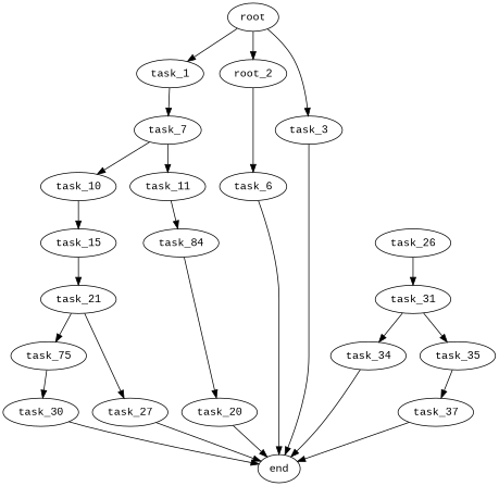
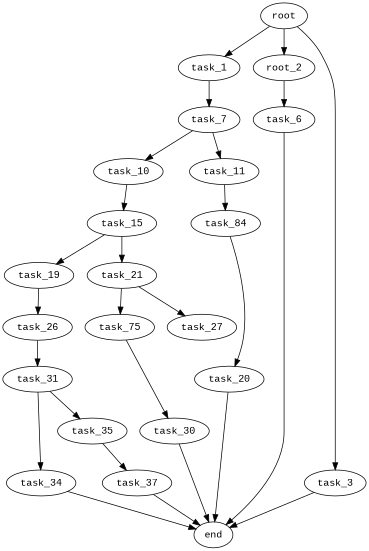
  digraph {
    fontname="Liberation Mono"
    node [fontname="Liberation Mono"]
    edge [fontname="Liberation Mono"]
    root
    task_1
    n3 [label=root_2]
    task_3
    task_7
    task_6
    end
    task_10
    task_11
    task_15
    n11 [label=task_84]
+   task_19
    task_21
    task_20
    task_26
    n16 [label=task_75]
    task_27
    task_31
    task_30
    task_34
    task_35
    task_37
    root -> task_1
    root -> n3
    root -> task_3
    task_1 -> task_7
    n3 -> task_6
    task_3 -> end
    task_7 -> task_10
    task_7 -> task_11
    task_6 -> end
    task_10 -> task_15
    task_11 -> n11
+   task_15 -> task_19
    task_15 -> task_21
    n11 -> task_20
+   task_19 -> task_26
    task_21 -> n16
    task_21 -> task_27
    task_20 -> end
    task_26 -> task_31
    n16 -> task_30
-   task_27 -> end
    task_31 -> task_34
    task_31 -> task_35
    task_30 -> end
    task_34 -> end
    task_35 -> task_37
    task_37 -> end
  }
